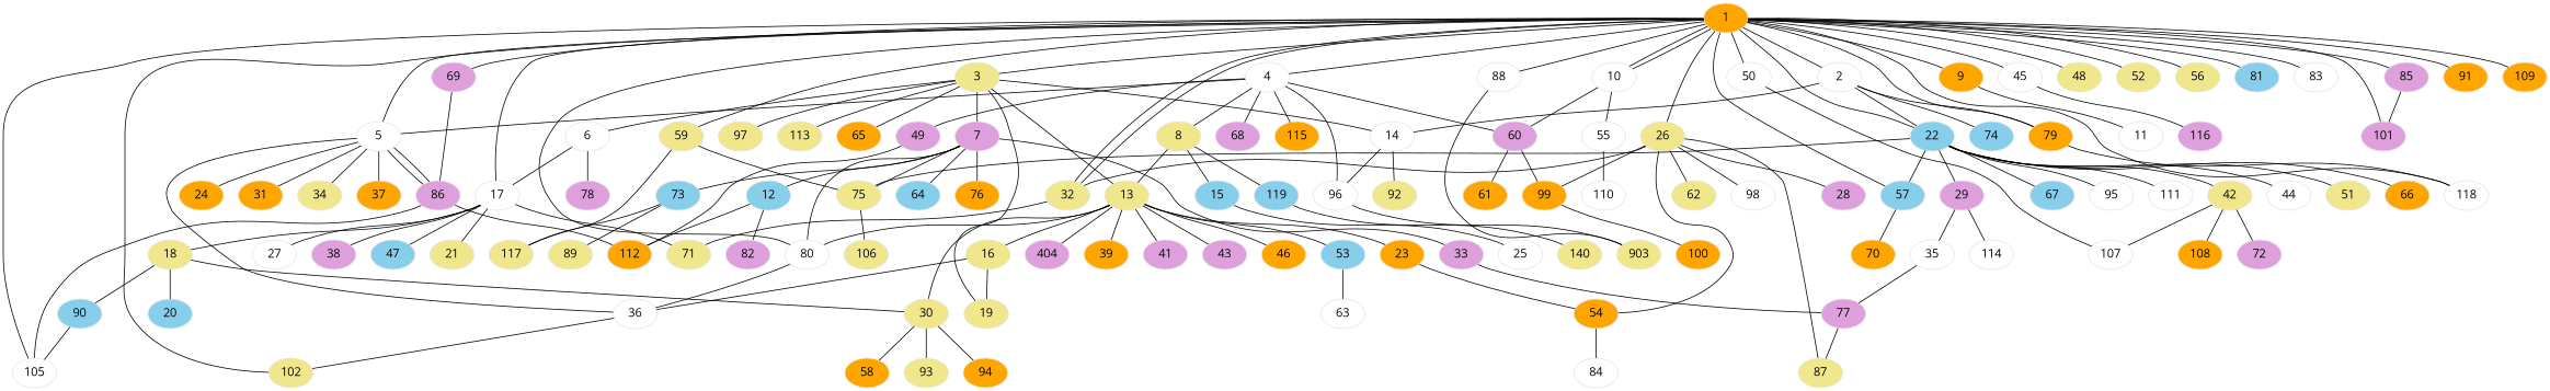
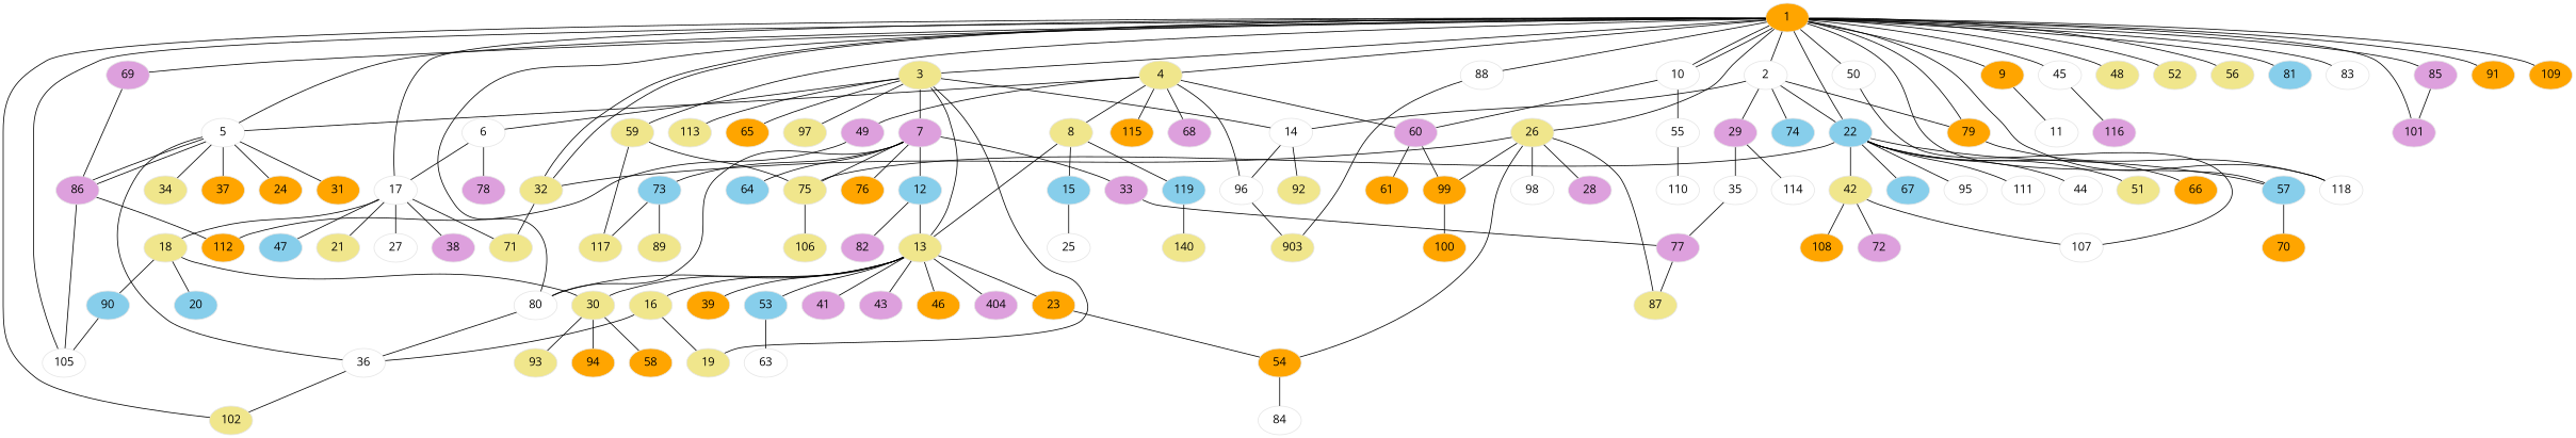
  graph {
    fontname="Open Sans"
    node [color=gray90 fillcolor=khaki fontname="Open Sans" style=filled]
    edge [fontname="Open Sans"]
    1 [fillcolor=orange]
    2 [fillcolor=white]
    3
-   4 [fillcolor=white]
+   4
    5 [fillcolor=white]
    9 [fillcolor=orange]
    10 [fillcolor=white]
    17 [fillcolor=white]
    22 [fillcolor=skyblue]
    26
    32
    45 [fillcolor=white]
    48
    50 [fillcolor=white]
    52
    56
    57 [fillcolor=skyblue]
    59
    69 [fillcolor=plum]
    79 [fillcolor=orange]
    80 [fillcolor=white]
    81 [fillcolor=skyblue]
    83 [fillcolor=white]
    85 [fillcolor=plum]
    88 [fillcolor=white]
    91 [fillcolor=orange]
    101 [fillcolor=plum]
    102
    105 [fillcolor=white]
    109 [fillcolor=orange]
    118 [fillcolor=white]
    14 [fillcolor=white]
    74 [fillcolor=skyblue]
    6 [fillcolor=white]
    7 [fillcolor=plum]
    13
    19
    65 [fillcolor=orange]
    97
    113
    8
    49 [fillcolor=plum]
    60 [fillcolor=plum]
    68 [fillcolor=plum]
    96 [fillcolor=white]
    115 [fillcolor=orange]
    24 [fillcolor=orange]
    31 [fillcolor=orange]
    34
    36 [fillcolor=white]
    37 [fillcolor=orange]
    86 [fillcolor=plum]
    11 [fillcolor=white]
    55 [fillcolor=white]
    18
    21
    27 [fillcolor=white]
    38 [fillcolor=plum]
    47 [fillcolor=skyblue]
    71
    75
    29 [fillcolor=plum]
    42
    44 [fillcolor=white]
    51
    66 [fillcolor=orange]
    67 [fillcolor=skyblue]
    95 [fillcolor=white]
    111 [fillcolor=white]
    54 [fillcolor=orange]
    28 [fillcolor=plum]
-   62
    87
    98 [fillcolor=white]
    99 [fillcolor=orange]
    116 [fillcolor=plum]
    107 [fillcolor=white]
    70 [fillcolor=orange]
    117
    n80 [label=903]
    92
    78 [fillcolor=plum]
    12 [fillcolor=skyblue]
    33 [fillcolor=plum]
    64 [fillcolor=skyblue]
    73 [fillcolor=skyblue]
    76 [fillcolor=orange]
    16
    23 [fillcolor=orange]
    30
    39 [fillcolor=orange]
    41 [fillcolor=plum]
    43 [fillcolor=plum]
    46 [fillcolor=orange]
    53 [fillcolor=skyblue]
    n96 [fillcolor=plum label=404]
    15 [fillcolor=skyblue]
    119 [fillcolor=skyblue]
    112 [fillcolor=orange]
    61 [fillcolor=orange]
    82 [fillcolor=plum]
    77 [fillcolor=plum]
    89
    106
    25 [fillcolor=white]
    n106 [label=140]
    110 [fillcolor=white]
    58 [fillcolor=orange]
    93
    94 [fillcolor=orange]
    63 [fillcolor=white]
    20 [fillcolor=skyblue]
    90 [fillcolor=skyblue]
    35 [fillcolor=white]
    114 [fillcolor=white]
    72 [fillcolor=plum]
    108 [fillcolor=orange]
    84 [fillcolor=white]
    100 [fillcolor=orange]
    1 -- 2
    1 -- 3
    1 -- 4
    1 -- 5
    1 -- 9
    1 -- 10
    1 -- 10
    1 -- 17
    1 -- 22
    1 -- 26
    1 -- 32
    1 -- 32
    1 -- 45
    1 -- 48
    1 -- 50
    1 -- 52
    1 -- 56
    1 -- 57
    1 -- 59
    1 -- 69
    1 -- 79
    1 -- 80
    1 -- 81
    1 -- 83
    1 -- 85
    1 -- 88
    1 -- 91
    1 -- 101
    1 -- 102
    1 -- 105
    1 -- 109
    1 -- 118
    2 -- 22
    2 -- 79
    2 -- 14
    2 -- 74
    3 -- 14
    3 -- 6
    3 -- 7
    3 -- 13
    3 -- 19
    3 -- 65
    3 -- 97
    3 -- 113
    4 -- 5
    4 -- 8
    4 -- 49
    4 -- 60
    4 -- 68
    4 -- 96
    4 -- 115
    5 -- 24
    5 -- 31
    5 -- 34
    5 -- 36
    5 -- 37
    5 -- 86
    5 -- 86
    9 -- 11
    10 -- 60
    10 -- 55
    17 -- 18
    17 -- 21
    17 -- 27
    17 -- 38
    17 -- 47
    17 -- 71
    22 -- 57
    22 -- 75
-   22 -- 29
+   2 -- 29
    22 -- 42
    22 -- 44
    22 -- 51
    22 -- 66
    22 -- 67
    22 -- 95
    22 -- 111
    26 -- 32
    26 -- 54
    26 -- 28
-   26 -- 62
    26 -- 87
    26 -- 98
    26 -- 99
    32 -- 71
    45 -- 116
    50 -- 107
    57 -- 70
    59 -- 75
    59 -- 117
    69 -- 86
    79 -- 118
    80 -- 36
    85 -- 101
    88 -- n80
    14 -- 96
    14 -- 92
    6 -- 17
    6 -- 78
    7 -- 80
    7 -- 75
    7 -- 12
    7 -- 33
    7 -- 64
    7 -- 73
    7 -- 76
    13 -- 80
    13 -- 16
    13 -- 23
    13 -- 30
    13 -- 39
    13 -- 41
    13 -- 43
    13 -- 46
    13 -- 53
    13 -- n96
    8 -- 13
    8 -- 15
    8 -- 119
    49 -- 112
    60 -- 99
    60 -- 61
    96 -- n80
    36 -- 102
    86 -- 105
    86 -- 112
    55 -- 110
    18 -- 30
    18 -- 20
    18 -- 90
    75 -- 106
    29 -- 35
    29 -- 114
    42 -- 107
    42 -- 72
    42 -- 108
    54 -- 84
    99 -- 100
-   12 -- 112
+   12 -- 13
    12 -- 82
    33 -- 77
    73 -- 117
    73 -- 89
    16 -- 19
    16 -- 36
    23 -- 54
    30 -- 58
    30 -- 93
    30 -- 94
    53 -- 63
    15 -- 25
    119 -- n106
    77 -- 87
    90 -- 105
    35 -- 77
  }
